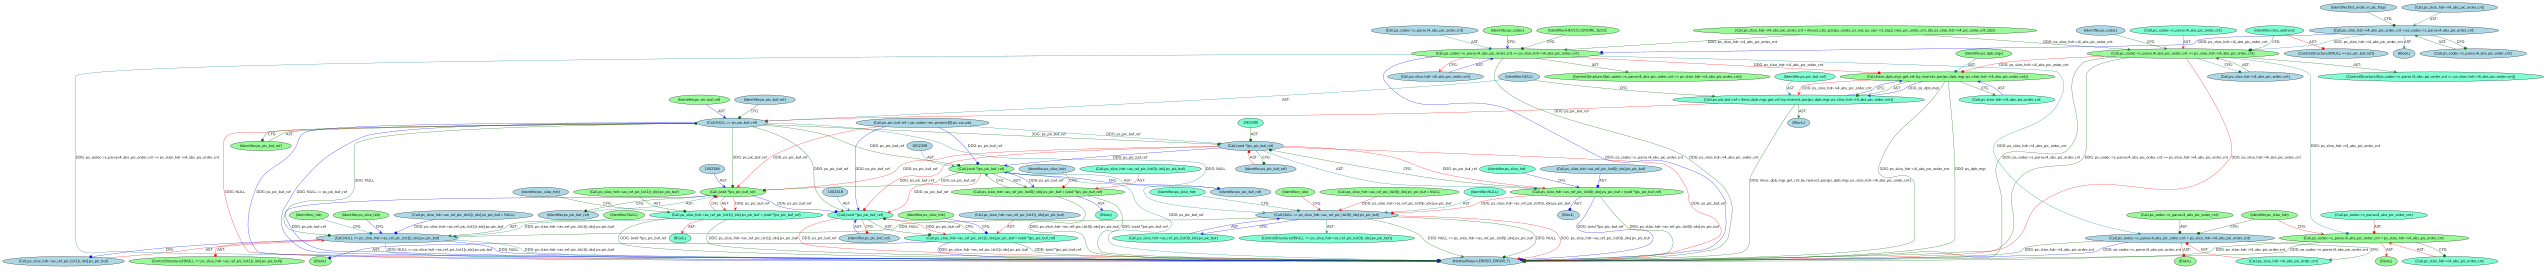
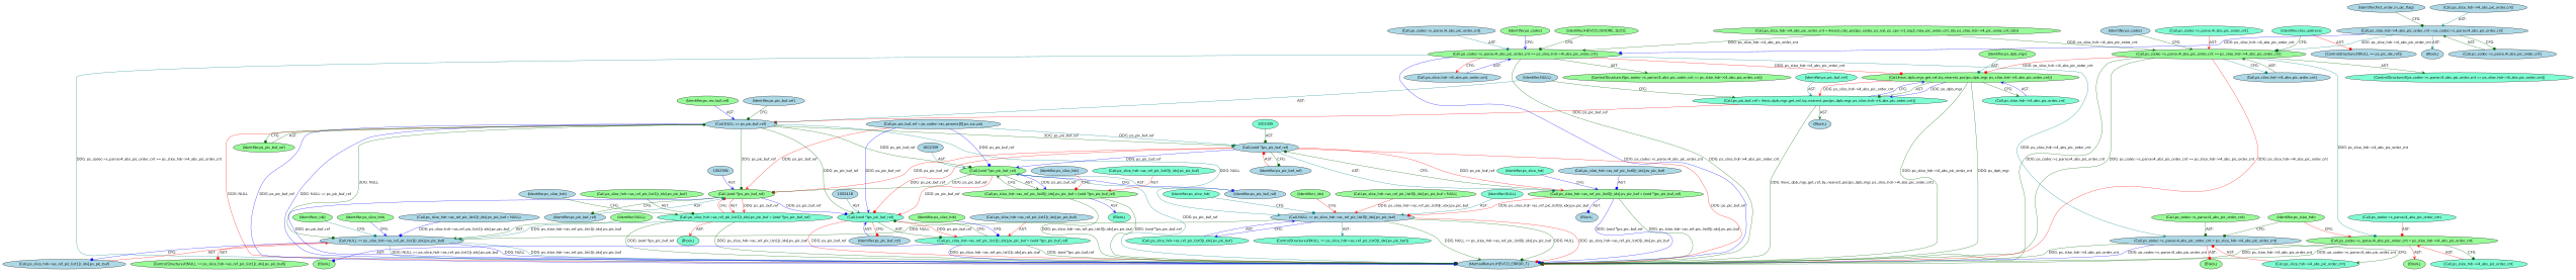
  digraph {
    fontname=Nunito
    node [fillcolor=lightblue fontname=Nunito style=filled]
    edge [arrowhead=vee color=darkgreen fontname=Nunito]
    n1 [label="(Call,ps_slice_hdr->i4_abs_pic_order_cnt = ps_codec->s_parse.i4_abs_pic_order_cnt)"]
    n2 [fillcolor=palegreen label="(Call,ps_codec->s_parse.i4_abs_pic_order_cnt == ps_slice_hdr->i4_abs_pic_order_cnt)"]
    n3 [fillcolor=palegreen label="(Call,ps_codec->s_parse.i4_abs_pic_order_cnt == ps_slice_hdr->i4_abs_pic_order_cnt)"]
    n4 [label="(Block,)"]
    n5 [label="(Call,ps_codec->s_parse.i4_abs_pic_order_cnt)"]
    n6 [fillcolor=palegreen label="(Call,ps_codec->s_parse.i4_abs_pic_order_cnt = ps_slice_hdr->i4_abs_pic_order_cnt)"]
    n7 [fillcolor=palegreen label="(Call,ihevc_dpb_mgr_get_ref_by_nearest_poc(ps_dpb_mgr, ps_slice_hdr->i4_abs_pic_order_cnt))"]
    n8 [label="(Call,ps_slice_hdr->i4_abs_pic_order_cnt)"]
-   n9 [label="(MethodReturn,ERROR_ERROR_T)"]
+   n9 [label="(MethodReturn,IHEVCD_ERROR_T)"]
    n10 [fillcolor=aquamarine label="(ControlStructure,if(ps_codec->s_parse.i4_abs_pic_order_cnt == ps_slice_hdr->i4_abs_pic_order_cnt))"]
    n11 [label="(Call,ps_codec->s_parse.i4_abs_pic_order_cnt = ps_slice_hdr->i4_abs_pic_order_cnt)"]
    n12 [label="(Call,ps_slice_hdr->i4_abs_pic_order_cnt)"]
    n13 [fillcolor=palegreen label="(ControlStructure,if(ps_codec->s_parse.i4_abs_pic_order_cnt == ps_slice_hdr->i4_abs_pic_order_cnt))"]
    n14 [fillcolor=palegreen label="(Block,)"]
    n15 [fillcolor=aquamarine label="(Call,ps_slice_hdr->i4_abs_pic_order_cnt)"]
    n16 [fillcolor=aquamarine label="(Call,ps_pic_buf_ref = ihevc_dpb_mgr_get_ref_by_nearest_poc(ps_dpb_mgr, ps_slice_hdr->i4_abs_pic_order_cnt))"]
    n17 [fillcolor=aquamarine label="(Call,ps_slice_hdr->i4_abs_pic_order_cnt)"]
    n18 [label="(Call,NULL == ps_pic_buf_ref)"]
    n19 [label="(Block,)"]
    n20 [label="(Call,NULL == ps_slice_hdr->as_ref_pic_list0[r_idx].pv_pic_buf)"]
    n21 [label="(Call,NULL == ps_slice_hdr->as_ref_pic_list1[r_idx].pv_pic_buf)"]
    n22 [label="(Call,(void *)ps_pic_buf_ref)"]
    n23 [fillcolor=palegreen label="(Call,(void *)ps_pic_buf_ref)"]
    n24 [fillcolor=palegreen label="(Call,(void *)ps_pic_buf_ref)"]
    n25 [fillcolor=aquamarine label="(Call,(void *)ps_pic_buf_ref)"]
    n26 [fillcolor=palegreen label="(Identifier,ps_pic_buf_ref)"]
    n27 [fillcolor=aquamarine label="(Call,ps_slice_hdr->as_ref_pic_list0[r_idx].pv_pic_buf)"]
    n28 [fillcolor=aquamarine label="(ControlStructure,if(NULL == ps_slice_hdr->as_ref_pic_list0[r_idx].pv_pic_buf))"]
    n29 [label="(Call,ps_slice_hdr->as_ref_pic_list1[r_idx].pv_pic_buf)"]
    n30 [fillcolor=palegreen label="(ControlStructure,if(NULL == ps_slice_hdr->as_ref_pic_list1[r_idx].pv_pic_buf))"]
    n31 [fillcolor=palegreen label="(Call,ps_slice_hdr->as_ref_pic_list0[r_idx].pv_pic_buf = (void *)ps_pic_buf_ref)"]
    n32 [label="(Identifier,ps_pic_buf_ref)"]
    n33 [fillcolor=palegreen label="(Call,ps_slice_hdr->as_ref_pic_list0[r_idx].pv_pic_buf = (void *)ps_pic_buf_ref)"]
    n34 [label="(Identifier,ps_pic_buf_ref)"]
    n35 [fillcolor=aquamarine label="(Call,ps_slice_hdr->as_ref_pic_list1[r_idx].pv_pic_buf = (void *)ps_pic_buf_ref)"]
    n36 [label="(Identifier,ps_pic_buf_ref)"]
    n37 [fillcolor=aquamarine label="(Call,ps_slice_hdr->as_ref_pic_list1[r_idx].pv_pic_buf = (void *)ps_pic_buf_ref)"]
    n38 [label="(Identifier,ps_pic_buf_ref)"]
-   n39 [label="(ControlStructure,if(NULL == ps_pic_buf_ref))"]
+   n39 [label="(ControlStructure,if(NULL == ps_pic_idx_ref))"]
    n40 [label="(Block,)"]
    n41 [fillcolor=aquamarine label="(Block,)"]
    n42 [fillcolor=aquamarine label="(Block,)"]
    n43 [fillcolor=palegreen label="(Block,)"]
    n44 [fillcolor=palegreen label="(Block,)"]
    n45 [fillcolor=aquamarine label="(Call,ps_slice_hdr->i4_abs_pic_order_cnt)"]
    n46 [fillcolor=palegreen label="(Call,ps_slice_hdr->as_ref_pic_list0[r_idx].pv_pic_buf = NULL)"]
    n47 [fillcolor=palegreen label="(Identifier,IHEVCD_IGNORE_SLICE)"]
    n48 [fillcolor=aquamarine label="(Identifier,NULL)"]
    n49 [fillcolor=palegreen label="(Identifier,ps_slice_hdr)"]
    n50 [fillcolor=palegreen label="(Identifier,NULL)"]
    n51 [label="(Identifier,ps_codec)"]
    n52 [fillcolor=palegreen label="(Identifier,r_idx)"]
    n53 [label="(Identifier,ps_slice_hdr)"]
    n54 [fillcolor=palegreen label="(Call,ps_codec->s_parse.i4_abs_pic_order_cnt)"]
    n55 [label="(Identifier,ps_pic_buf_ref)"]
    n56 [fillcolor=aquamarine label="(Identifier,ps_slice_hdr)"]
    n57 [fillcolor=palegreen label="(Identifier,ps_slice_hdr)"]
    n58 [fillcolor=aquamarine label="(Call,ps_codec->s_parse.i4_abs_pic_order_cnt)"]
    n59 [fillcolor=palegreen label="(Identifier,ps_slice_hdr)"]
    n60 [fillcolor=aquamarine label="(Identifier,ps_pic_buf_ref)"]
    n61 [label="(Call,ps_slice_hdr->as_ref_pic_list1[r_idx].pv_pic_buf = NULL)"]
    n62 [fillcolor=palegreen label="(Call,ps_slice_hdr->i4_abs_pic_order_cnt = ihevcd_calc_poc(ps_codec, ps_nal, ps_sps->i1_log2_max_pic_order_cnt_lsb, ps_slice_hdr->i4_pic_order_cnt_lsb))"]
    n63 [fillcolor=palegreen label="(Call,ps_slice_hdr->as_ref_pic_list1[r_idx].pv_pic_buf)"]
    n64 [label="(Identifier,NULL)"]
    n65 [label="(Call,ps_pic_buf_ref = ps_codec->as_process[0].ps_cur_pic)"]
    n66 [fillcolor=palegreen label="(Identifier,ps_mv_buf_ref)"]
    n67 [label="(Call,ps_slice_hdr->as_ref_pic_list1[r_idx].pv_pic_buf)"]
    n68 [label="(Call,ps_codec->s_parse.i4_abs_pic_order_cnt)"]
    n69 [fillcolor=aquamarine label="(Call,ps_slice_hdr->as_ref_pic_list0[r_idx].pv_pic_buf)"]
    n70 [fillcolor=palegreen label="(Identifier,ps_codec)"]
    n71 [label="(Identifier,first_order_in_pic_flag)"]
    n72 [fillcolor=palegreen label="(Identifier,r_idx)"]
    n73 [label="(Identifier,ps_slice_hdr)"]
    n74 [label="(Call,ps_slice_hdr->as_ref_pic_list0[r_idx].pv_pic_buf)"]
    n75 [fillcolor=aquamarine label="(Call,ps_codec->s_parse.i4_abs_pic_order_cnt)"]
    n76 [fillcolor=palegreen label="(Identifier,ps_dpb_mgr)"]
    n77 [label="(Call,ps_slice_hdr->i4_abs_pic_order_cnt)"]
    n78 [fillcolor=aquamarine label="(Identifier,ps_slice_hdr)"]
    n79 [fillcolor=aquamarine label="(Identifier,slice_address)"]
    1002305 [fillcolor=aquamarine]
    1002339
    1002384
    1002418
    n1 -> n2 [arrowhead=box color=teal label="DDG: ps_slice_hdr->i4_abs_pic_order_cnt"]
    n1 -> n3 [arrowhead=box color=blue label="DDG: ps_slice_hdr->i4_abs_pic_order_cnt"]
    n1 -> n4 [color=teal label="AST: "]
    n1 -> n5 [arrowhead=box label="CFG: "]
    n2 -> n6 [arrowhead=box color=teal label="DDG: ps_slice_hdr->i4_abs_pic_order_cnt"]
    n2 -> n7 [arrowhead=box color=red label="DDG: ps_slice_hdr->i4_abs_pic_order_cnt"]
    n2 -> n8 [arrowhead=box color=teal label="CFG: "]
    n2 -> n9 [arrowhead=box label="DDG: ps_codec->s_parse.i4_abs_pic_order_cnt"]
    n2 -> n9 [label="DDG: ps_codec->s_parse.i4_abs_pic_order_cnt == ps_slice_hdr->i4_abs_pic_order_cnt"]
    n2 -> n9 [color=red label="DDG: ps_slice_hdr->i4_abs_pic_order_cnt"]
    n2 -> n10 [label="AST: "]
    n3 -> n7 [arrowhead=box color=red label="DDG: ps_slice_hdr->i4_abs_pic_order_cnt"]
    n3 -> n9 [color=blue label="DDG: ps_codec->s_parse.i4_abs_pic_order_cnt"]
    n3 -> n9 [arrowhead=box label="DDG: ps_slice_hdr->i4_abs_pic_order_cnt"]
    n3 -> n9 [color=teal label="DDG: ps_codec->s_parse.i4_abs_pic_order_cnt == ps_slice_hdr->i4_abs_pic_order_cnt"]
    n3 -> n11 [color=teal label="DDG: ps_slice_hdr->i4_abs_pic_order_cnt"]
    n3 -> n12 [color=red label="CFG: "]
    n3 -> n13 [label="AST: "]
    n5 -> n1 [label="AST: "]
    n6 -> n9 [arrowhead=box label="DDG: ps_slice_hdr->i4_abs_pic_order_cnt"]
    n6 -> n9 [arrowhead=box label="DDG: ps_codec->s_parse.i4_abs_pic_order_cnt"]
    n6 -> n14 [color=red label="AST: "]
    n6 -> n15 [arrowhead=box label="CFG: "]
    n7 -> n9 [label="DDG: ps_slice_hdr->i4_abs_pic_order_cnt"]
    n7 -> n9 [label="DDG: ps_dpb_mgr"]
    n7 -> n16 [arrowhead=box label="AST: "]
    n7 -> n16 [color=blue label="DDG: ps_dpb_mgr"]
    n7 -> n16 [color=red label="DDG: ps_slice_hdr->i4_abs_pic_order_cnt"]
    n7 -> n17 [label="CFG: "]
    n8 -> n2 [label="AST: "]
    n11 -> n9 [color=blue label="DDG: ps_codec->s_parse.i4_abs_pic_order_cnt"]
    n11 -> n9 [arrowhead=box label="DDG: ps_slice_hdr->i4_abs_pic_order_cnt"]
    n11 -> n44 [arrowhead=box color=red label="AST: "]
    n11 -> n45 [label="CFG: "]
    n12 -> n3 [color=blue label="AST: "]
    n15 -> n6 [color=red label="AST: "]
    n16 -> n7 [color=blue label="CFG: "]
    n16 -> n9 [label="DDG: ihevc_dpb_mgr_get_ref_by_nearest_poc(ps_dpb_mgr, ps_slice_hdr->i4_abs_pic_order_cnt)"]
    n16 -> n18 [arrowhead=box color=red label="DDG: ps_pic_buf_ref"]
    n16 -> n19 [label="AST: "]
    n17 -> n7 [color=blue label="AST: "]
    n18 -> n9 [color=red label="DDG: NULL"]
    n18 -> n9 [color=blue label="DDG: ps_pic_buf_ref"]
    n18 -> n9 [arrowhead=box color=blue label="DDG: NULL == ps_pic_buf_ref"]
    n18 -> n20 [color=teal label="DDG: NULL"]
    n18 -> n21 [arrowhead=box label="DDG: NULL"]
    n18 -> n22 [arrowhead=box label="DDG: ps_pic_buf_ref"]
    n18 -> n23 [arrowhead=box label="DDG: ps_pic_buf_ref"]
    n18 -> n24 [arrowhead=box label="DDG: ps_pic_buf_ref"]
    n18 -> n25 [label="DDG: ps_pic_buf_ref"]
    n18 -> n26 [arrowhead=box label="CFG: "]
    n20 -> n9 [label="DDG: NULL == ps_slice_hdr->as_ref_pic_list0[r_idx].pv_pic_buf"]
    n20 -> n9 [arrowhead=box label="DDG: NULL"]
    n20 -> n9 [arrowhead=box color=red label="DDG: ps_slice_hdr->as_ref_pic_list0[r_idx].pv_pic_buf"]
    n20 -> n21 [label="DDG: NULL"]
    n20 -> n27 [color=blue label="CFG: "]
    n20 -> n28 [color=teal label="AST: "]
    n21 -> n9 [arrowhead=box color=teal label="DDG: NULL == ps_slice_hdr->as_ref_pic_list1[r_idx].pv_pic_buf"]
    n21 -> n9 [arrowhead=box color=blue label="DDG: NULL"]
    n21 -> n9 [color=teal label="DDG: ps_slice_hdr->as_ref_pic_list1[r_idx].pv_pic_buf"]
    n21 -> n29 [arrowhead=box color=blue label="CFG: "]
    n21 -> n30 [arrowhead=box color=red label="AST: "]
    n22 -> n9 [color=red label="DDG: ps_pic_buf_ref"]
    n22 -> n23 [color=blue label="DDG: ps_pic_buf_ref"]
    n22 -> n24 [arrowhead=box color=red label="DDG: ps_pic_buf_ref"]
    n22 -> n25 [arrowhead=box color=red label="DDG: ps_pic_buf_ref"]
    n22 -> n31 [arrowhead=box color=teal label="AST: "]
    n22 -> n31 [color=red label="DDG: ps_pic_buf_ref"]
    n22 -> n32 [arrowhead=box label="CFG: "]
    n23 -> n9 [color=teal label="DDG: ps_pic_buf_ref"]
    n23 -> n24 [label="DDG: ps_pic_buf_ref"]
    n23 -> n25 [color=red label="DDG: ps_pic_buf_ref"]
    n23 -> n33 [label="AST: "]
    n23 -> n33 [color=blue label="DDG: ps_pic_buf_ref"]
    n23 -> n34 [arrowhead=box color=blue label="CFG: "]
    n24 -> n9 [arrowhead=box color=blue label="DDG: ps_pic_buf_ref"]
    n24 -> n25 [arrowhead=box color=blue label="DDG: ps_pic_buf_ref"]
    n24 -> n35 [color=red label="AST: "]
    n24 -> n35 [color=red label="DDG: ps_pic_buf_ref"]
    n24 -> n36 [arrowhead=box label="CFG: "]
    n25 -> n9 [arrowhead=box color=red label="DDG: ps_pic_buf_ref"]
    n25 -> n37 [arrowhead=box label="AST: "]
    n25 -> n37 [color=red label="DDG: ps_pic_buf_ref"]
    n25 -> n38 [arrowhead=box color=red label="CFG: "]
    n26 -> n18 [arrowhead=box label="AST: "]
    n27 -> n20 [color=blue label="AST: "]
    n29 -> n21 [color=red label="AST: "]
    n31 -> n9 [arrowhead=box label="DDG: ps_slice_hdr->as_ref_pic_list0[r_idx].pv_pic_buf"]
    n31 -> n9 [arrowhead=box color=blue label="DDG: (void *)ps_pic_buf_ref"]
    n31 -> n20 [arrowhead=box color=red label="DDG: ps_slice_hdr->as_ref_pic_list0[r_idx].pv_pic_buf"]
    n31 -> n22 [arrowhead=box label="CFG: "]
    n31 -> n40 [arrowhead=box color=blue label="AST: "]
    n32 -> n22 [arrowhead=box color=red label="AST: "]
    n33 -> n9 [label="DDG: ps_slice_hdr->as_ref_pic_list0[r_idx].pv_pic_buf"]
    n33 -> n9 [label="DDG: (void *)ps_pic_buf_ref"]
    n33 -> n23 [label="CFG: "]
    n33 -> n41 [color=blue label="AST: "]
    n34 -> n23 [color=teal label="AST: "]
    n35 -> n9 [arrowhead=box label="DDG: ps_slice_hdr->as_ref_pic_list1[r_idx].pv_pic_buf"]
    n35 -> n9 [label="DDG: (void *)ps_pic_buf_ref"]
    n35 -> n21 [color=teal label="DDG: ps_slice_hdr->as_ref_pic_list1[r_idx].pv_pic_buf"]
    n35 -> n24 [arrowhead=box color=red label="CFG: "]
    n35 -> n42 [color=red label="AST: "]
    n36 -> n24 [arrowhead=box color=teal label="AST: "]
    n37 -> n9 [label="DDG: (void *)ps_pic_buf_ref"]
    n37 -> n9 [color=blue label="DDG: ps_slice_hdr->as_ref_pic_list1[r_idx].pv_pic_buf"]
    n37 -> n25 [arrowhead=box label="CFG: "]
    n37 -> n43 [arrowhead=box color=blue label="AST: "]
    n38 -> n25 [color=blue label="AST: "]
    n45 -> n11 [arrowhead=box color=red label="AST: "]
    n46 -> n20 [color=red label="DDG: ps_slice_hdr->as_ref_pic_list0[r_idx].pv_pic_buf"]
    n47 -> n3 [arrowhead=box label="CFG: "]
    n48 -> n20 [color=teal label="AST: "]
    n49 -> n6 [color=red label="CFG: "]
    n49 -> n11 [arrowhead=box label="CFG: "]
    n50 -> n21 [label="AST: "]
    n51 -> n2 [label="CFG: "]
    n52 -> n21 [arrowhead=box color=teal label="CFG: "]
    n53 -> n35 [label="CFG: "]
    n54 -> n11 [arrowhead=box label="AST: "]
    n55 -> n18 [arrowhead=box label="CFG: "]
    n56 -> n20 [arrowhead=box color=teal label="CFG: "]
    n57 -> n37 [arrowhead=box color=blue label="CFG: "]
    n58 -> n2 [color=red label="AST: "]
    n59 -> n21 [color=blue label="CFG: "]
    n60 -> n16 [color=teal label="AST: "]
    n61 -> n21 [arrowhead=box color=blue label="DDG: ps_slice_hdr->as_ref_pic_list1[r_idx].pv_pic_buf"]
    n62 -> n2 [label="DDG: ps_slice_hdr->i4_abs_pic_order_cnt"]
    n62 -> n3 [label="DDG: ps_slice_hdr->i4_abs_pic_order_cnt"]
    n63 -> n35 [arrowhead=box label="AST: "]
    n64 -> n16 [label="CFG: "]
    n64 -> n18 [color=teal label="AST: "]
    n65 -> n22 [color=teal label="DDG: ps_pic_buf_ref"]
    n65 -> n23 [arrowhead=box color=blue label="DDG: ps_pic_buf_ref"]
    n65 -> n24 [color=red label="DDG: ps_pic_buf_ref"]
    n65 -> n25 [color=blue label="DDG: ps_pic_buf_ref"]
    n66 -> n18 [color=blue label="AST: "]
    n67 -> n37 [color=red label="AST: "]
    n68 -> n3 [arrowhead=box color=teal label="AST: "]
    n69 -> n33 [color=red label="AST: "]
    n70 -> n3 [color=blue label="CFG: "]
    n71 -> n1 [arrowhead=box label="CFG: "]
    n72 -> n20 [color=red label="CFG: "]
    n73 -> n33 [arrowhead=box color=red label="CFG: "]
    n74 -> n31 [arrowhead=box color=blue label="AST: "]
    n75 -> n6 [arrowhead=box color=red label="AST: "]
    n76 -> n7 [arrowhead=box color=teal label="AST: "]
    n77 -> n1 [color=teal label="AST: "]
    n78 -> n31 [color=blue label="CFG: "]
    n79 -> n2 [arrowhead=box label="CFG: "]
    n79 -> n39 [arrowhead=box color=red label="AST: "]
    1002305 -> n22 [arrowhead=box label="AST: "]
    1002339 -> n23 [color=teal label="AST: "]
    1002384 -> n24 [color=blue label="AST: "]
    1002418 -> n25 [color=teal label="AST: "]
  }
